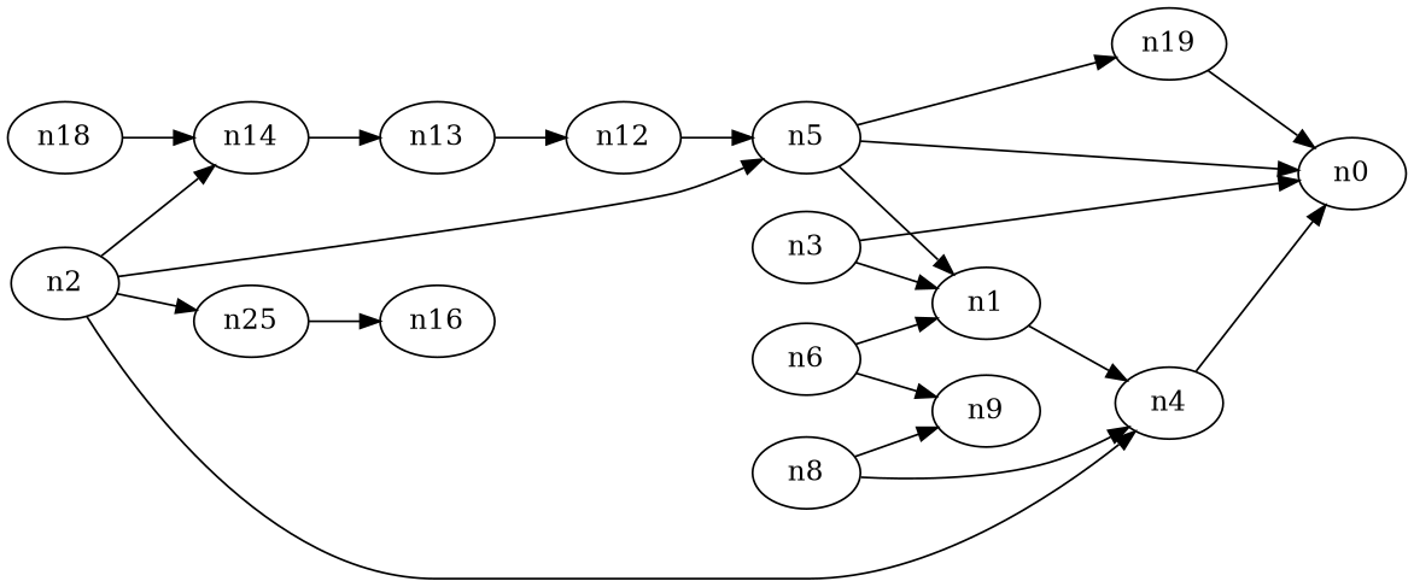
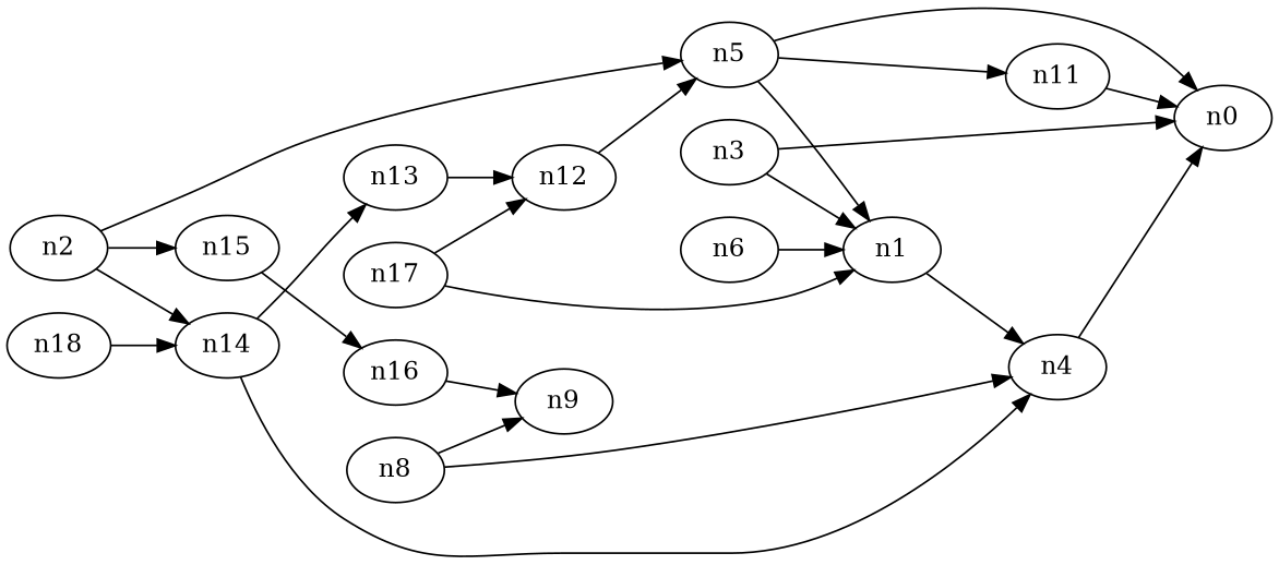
  digraph {
    rankdir=LR
    n1
    n4
    n0
    n2
    n5
    n14
-   n15 [label=n25]
-   n11 [label=n19]
+   n15
+   n11
    n13
    n16
    n6
    n8
    n9
    n12
    n3
    n18
+   n17
    n1 -> n4
    n4 -> n0
-   n2 -> n4
+   n14 -> n4
    n2 -> n5
    n2 -> n14
    n2 -> n15
    n5 -> n1
    n5 -> n0
    n5 -> n11
    n14 -> n13
    n15 -> n16
    n11 -> n0
    n13 -> n12
-   n6 -> n9
+   n16 -> n9
    n6 -> n1
    n8 -> n4
    n8 -> n9
    n12 -> n5
    n3 -> n1
    n3 -> n0
    n18 -> n14
+   n17 -> n1
+   n17 -> n12
  }
